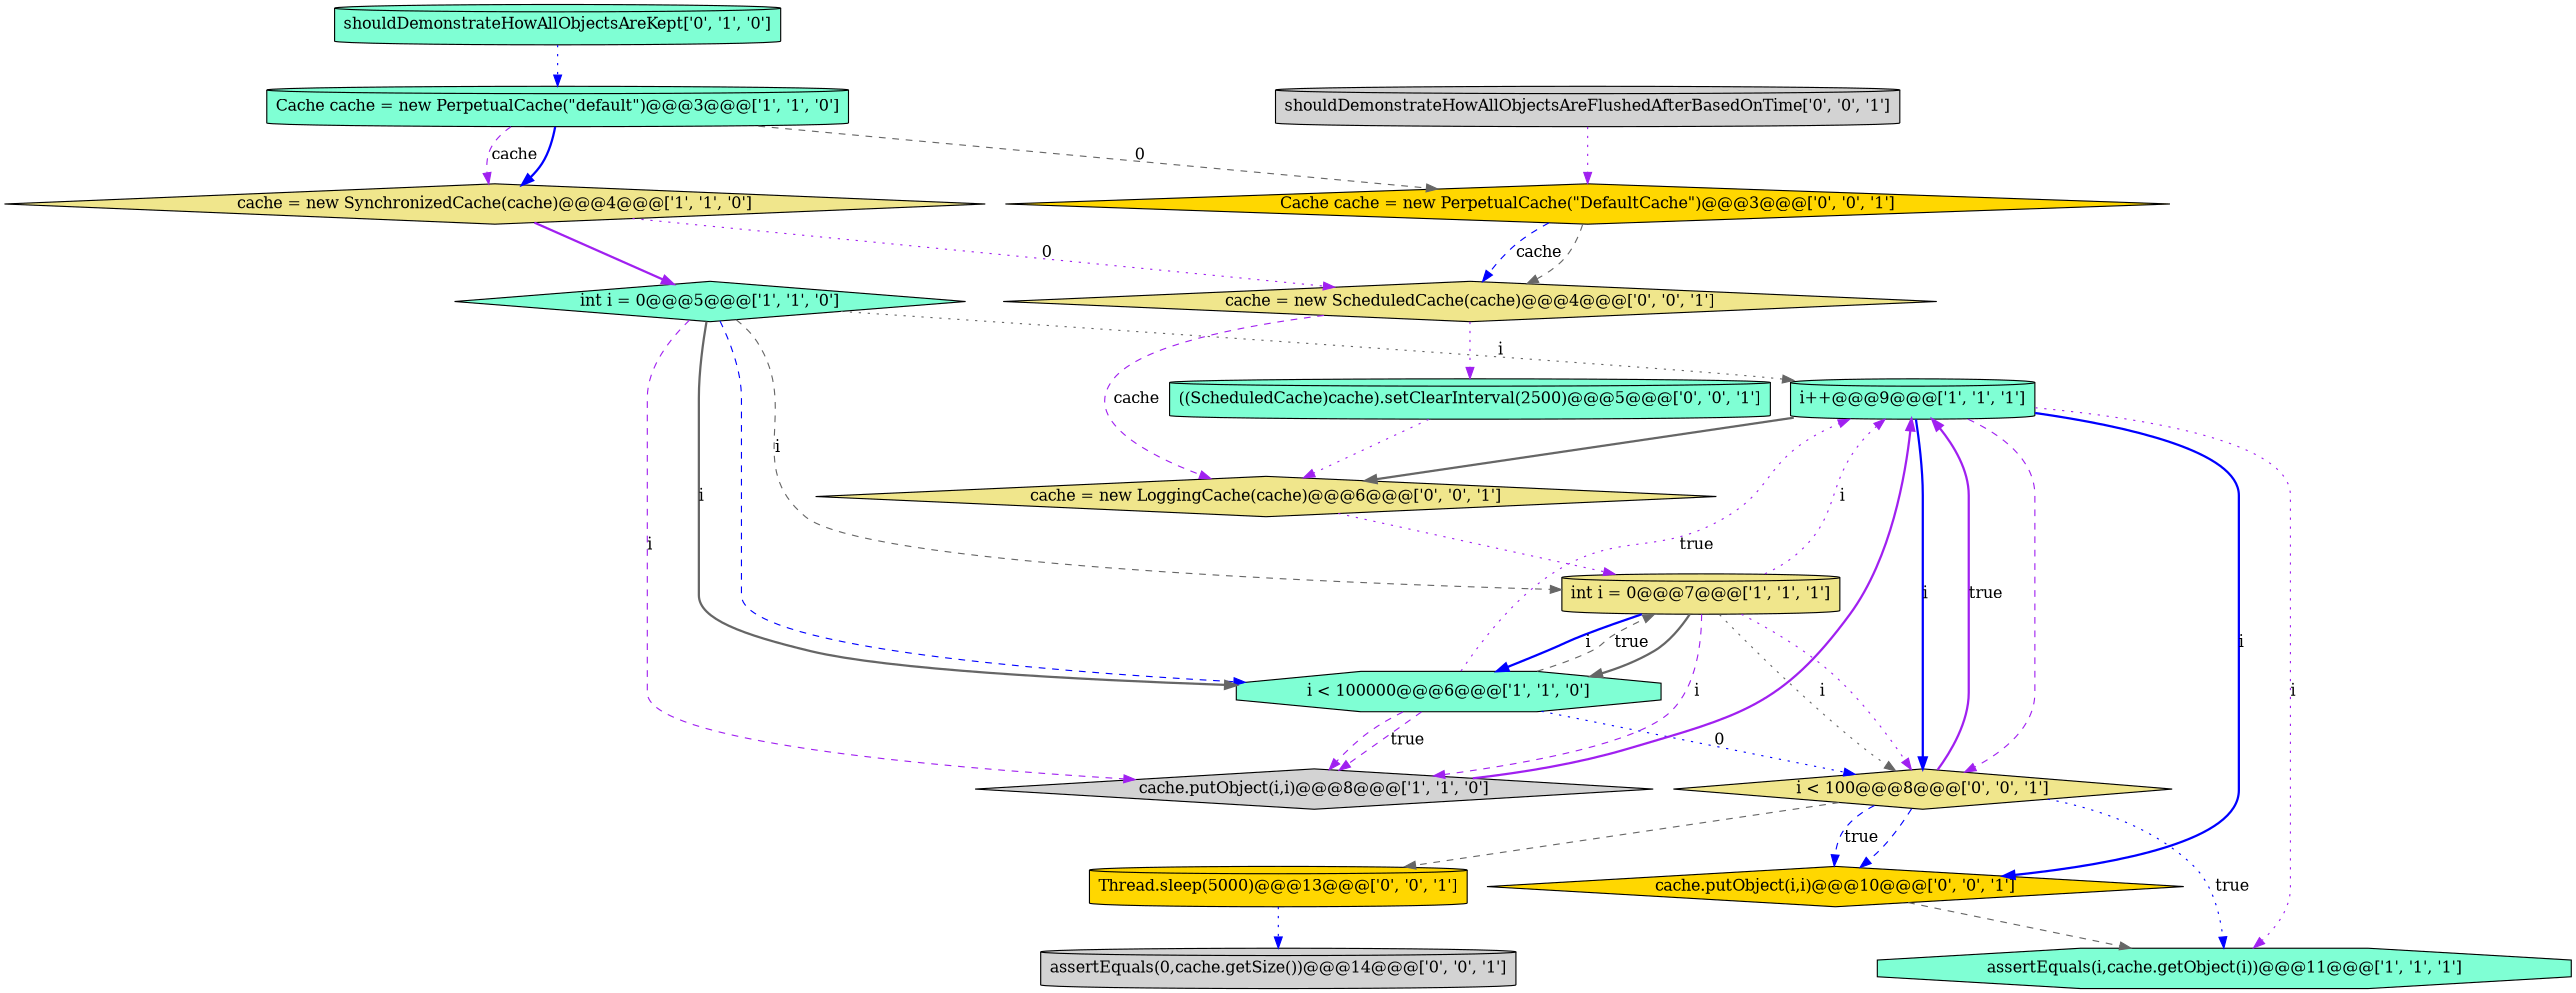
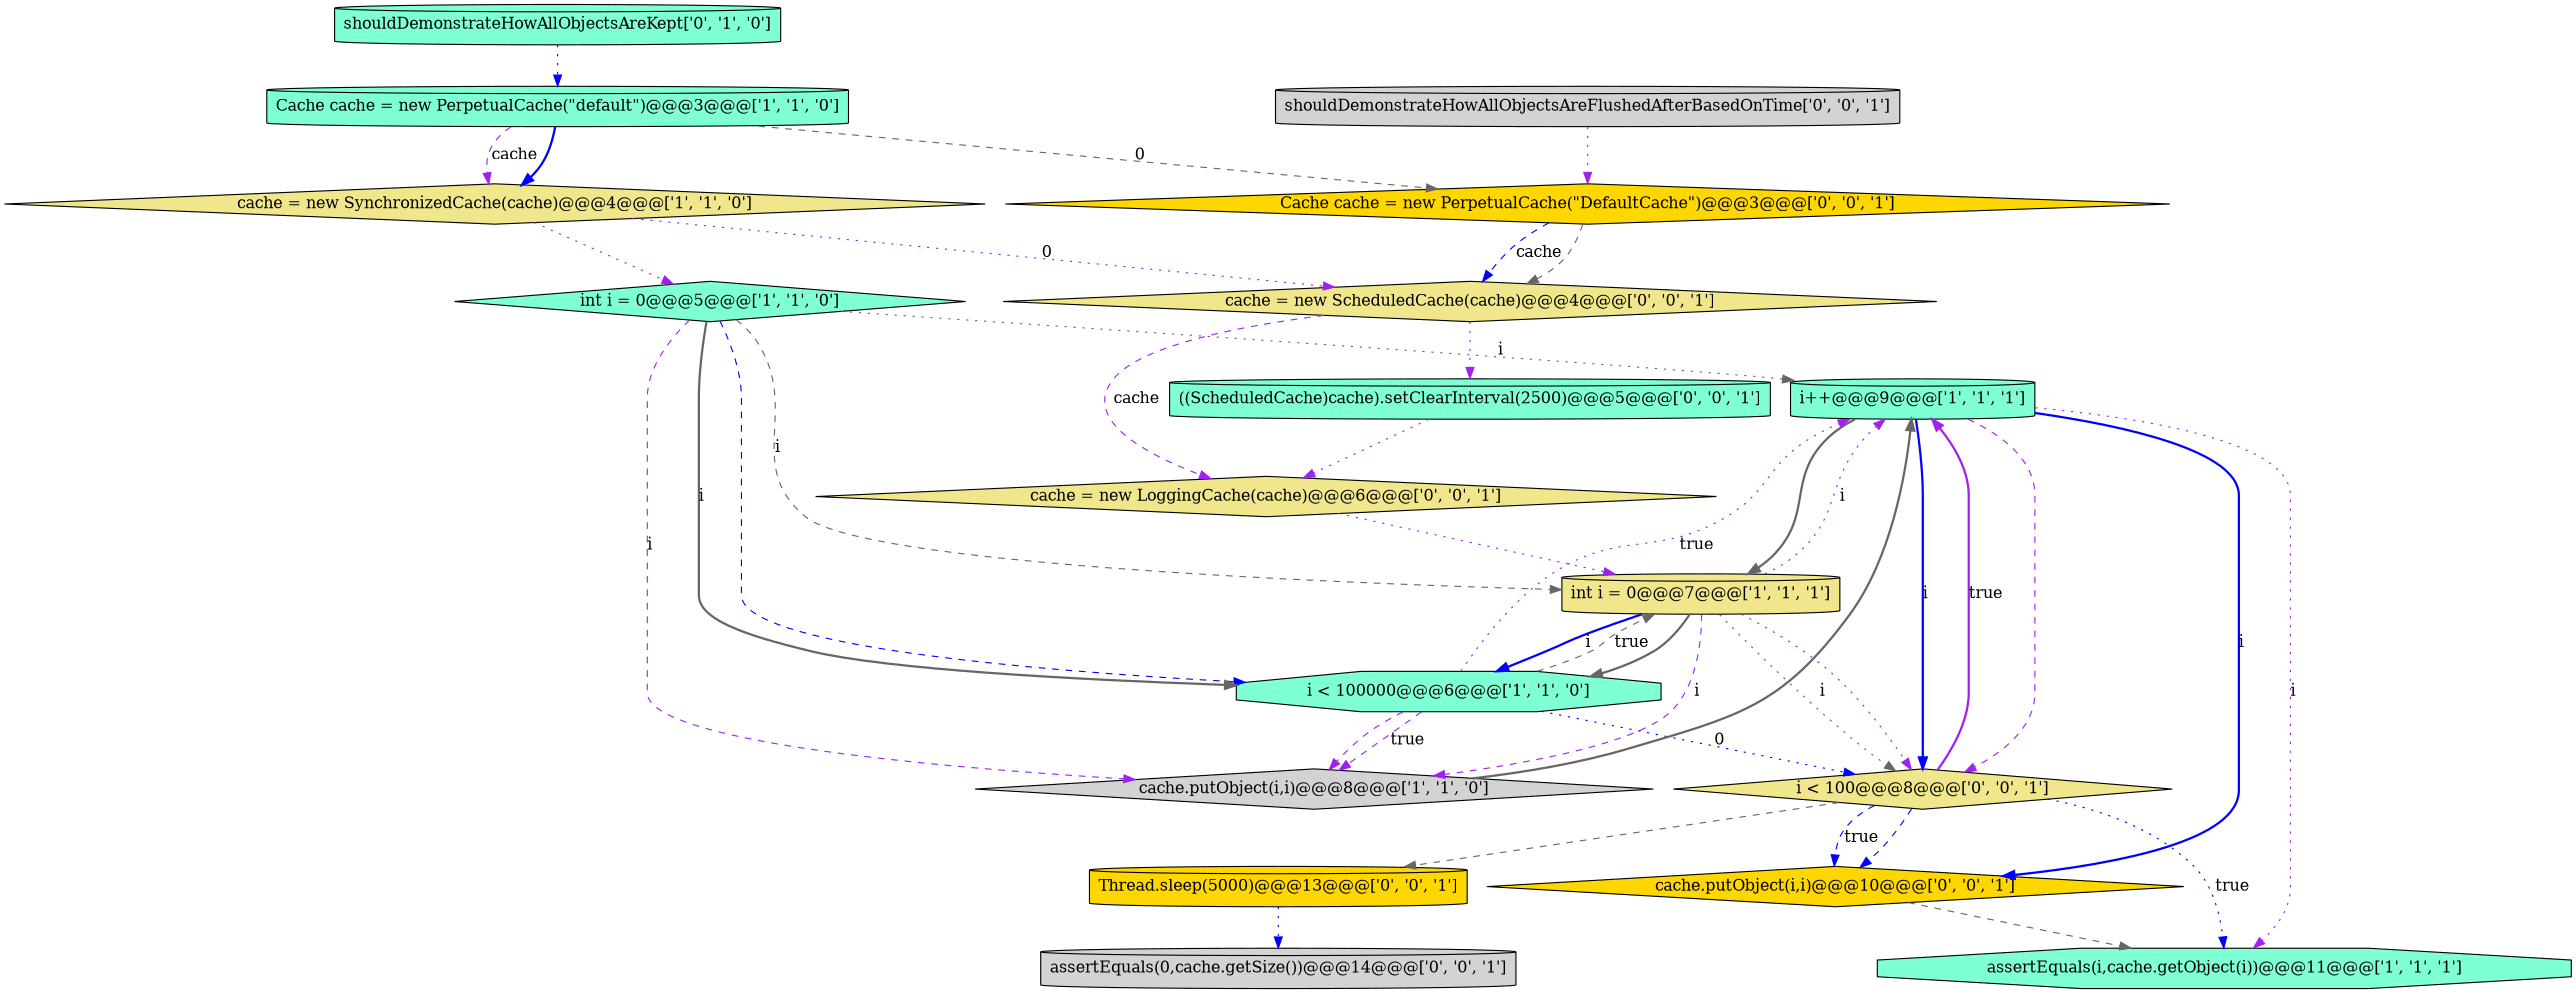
  digraph {
    node [fillcolor=aquamarine shape=cylinder style=filled]
    edge [color=purple style=dashed]
    n1 [label="assertEquals(i,cache.getObject(i))@@@11@@@['1', '1', '1']" shape=octagon]
    n2 [label="i++@@@9@@@['1', '1', '1']"]
    n3 [fillcolor=khaki label="i < 100@@@8@@@['0', '0', '1']" shape=diamond]
    n4 [fillcolor=gold label="cache.putObject(i,i)@@@10@@@['0', '0', '1']" shape=diamond]
    n5 [fillcolor=khaki label="int i = 0@@@7@@@['1', '1', '1']"]
    n6 [fillcolor=khaki label="cache = new SynchronizedCache(cache)@@@4@@@['1', '1', '0']" shape=diamond]
    n7 [fillcolor=khaki label="cache = new ScheduledCache(cache)@@@4@@@['0', '0', '1']" shape=diamond]
    n8 [label="int i = 0@@@5@@@['1', '1', '0']" shape=diamond]
    n9 [label="((ScheduledCache)cache).setClearInterval(2500)@@@5@@@['0', '0', '1']"]
    n10 [fillcolor=khaki label="cache = new LoggingCache(cache)@@@6@@@['0', '0', '1']" shape=diamond]
    n11 [label="i < 100000@@@6@@@['1', '1', '0']" shape=octagon]
    n12 [fillcolor=lightgrey label="cache.putObject(i,i)@@@8@@@['1', '1', '0']" shape=diamond]
    n13 [label="Cache cache = new PerpetualCache(\"default\")@@@3@@@['1', '1', '0']"]
    n14 [fillcolor=gold label="Cache cache = new PerpetualCache(\"DefaultCache\")@@@3@@@['0', '0', '1']" shape=diamond]
    n15 [fillcolor=gold label="Thread.sleep(5000)@@@13@@@['0', '0', '1']"]
    n16 [fillcolor=lightgrey label="assertEquals(0,cache.getSize())@@@14@@@['0', '0', '1']"]
    n17 [label="shouldDemonstrateHowAllObjectsAreKept['0', '1', '0']"]
    n18 [fillcolor=lightgrey label="shouldDemonstrateHowAllObjectsAreFlushedAfterBasedOnTime['0', '0', '1']"]
    n2 -> n1 [label=i style=dotted]
    n2 -> n3
    n2 -> n3 [color=blue label=i style=bold]
    n2 -> n4 [color=blue label=i style=bold]
-   n2 -> n10 [color=gray40 style=bold]
+   n2 -> n5 [color=gray40 style=bold]
    n3 -> n1 [color=blue label=true style=dotted]
    n3 -> n2 [label=true style=bold]
    n3 -> n4 [color=blue]
    n3 -> n4 [color=blue label=true]
    n3 -> n15 [color=gray40]
    n4 -> n1 [color=gray40]
    n5 -> n2 [label=i style=dotted]
    n5 -> n3 [color=gray40 label=i style=dotted]
    n5 -> n3 [style=dotted]
    n5 -> n11 [color=gray40 style=bold]
    n5 -> n11 [color=blue label=i style=bold]
    n5 -> n12 [label=i]
    n6 -> n7 [label=0 style=dotted]
-   n6 -> n8 [style=bold]
+   n6 -> n8 [style=dotted]
    n7 -> n9 [style=dotted]
    n7 -> n10 [label=cache]
    n8 -> n2 [color=gray40 label=i style=dotted]
    n8 -> n5 [color=gray40 label=i]
    n8 -> n11 [color=blue]
    n8 -> n11 [color=gray40 label=i style=bold]
    n8 -> n12 [label=i]
    n9 -> n10 [style=dotted]
    n10 -> n5 [style=dotted]
    n11 -> n2 [label=true style=dotted]
    n11 -> n3 [color=blue label=0 style=dotted]
    n11 -> n5 [color=gray40 label=true]
    n11 -> n12 [label=true]
    n11 -> n12
-   n12 -> n2 [style=bold]
+   n12 -> n2 [color=gray40 style=bold]
    n13 -> n6 [color=blue style=bold]
    n13 -> n6 [label=cache]
    n13 -> n14 [color=gray40 label=0]
    n14 -> n7 [color=blue label=cache]
    n14 -> n7 [color=gray40]
    n15 -> n16 [color=blue style=dotted]
    n17 -> n13 [color=blue style=dotted]
    n18 -> n14 [style=dotted]
  }
